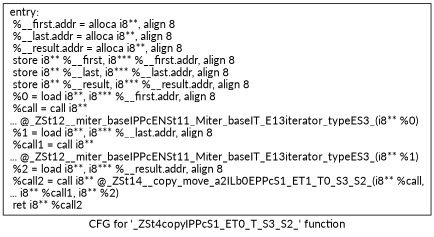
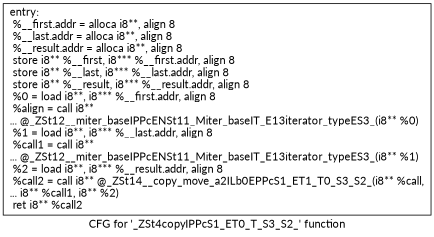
  digraph {
    label="CFG for '_ZSt4copyIPPcS1_ET0_T_S3_S2_' function"
    fontname=Lato
-   n1 [label="{entry:\l  %__first.addr = alloca i8**, align 8\l  %__last.addr = alloca i8**, align 8\l  %__result.addr = alloca i8**, align 8\l  store i8** %__first, i8*** %__first.addr, align 8\l  store i8** %__last, i8*** %__last.addr, align 8\l  store i8** %__result, i8*** %__result.addr, align 8\l  %0 = load i8**, i8*** %__first.addr, align 8\l  %call = call i8**\l... @_ZSt12__miter_baseIPPcENSt11_Miter_baseIT_E13iterator_typeES3_(i8** %0)\l  %1 = load i8**, i8*** %__last.addr, align 8\l  %call1 = call i8**\l... @_ZSt12__miter_baseIPPcENSt11_Miter_baseIT_E13iterator_typeES3_(i8** %1)\l  %2 = load i8**, i8*** %__result.addr, align 8\l  %call2 = call i8** @_ZSt14__copy_move_a2ILb0EPPcS1_ET1_T0_S3_S2_(i8** %call,\l... i8** %call1, i8** %2)\l  ret i8** %call2\l}" shape=record fontname=Lato]
+   n1 [label="{entry:\l  %__first.addr = alloca i8**, align 8\l  %__last.addr = alloca i8**, align 8\l  %__result.addr = alloca i8**, align 8\l  store i8** %__first, i8*** %__first.addr, align 8\l  store i8** %__last, i8*** %__last.addr, align 8\l  store i8** %__result, i8*** %__result.addr, align 8\l  %0 = load i8**, i8*** %__first.addr, align 8\l  %align = call i8**\l... @_ZSt12__miter_baseIPPcENSt11_Miter_baseIT_E13iterator_typeES3_(i8** %0)\l  %1 = load i8**, i8*** %__last.addr, align 8\l  %call1 = call i8**\l... @_ZSt12__miter_baseIPPcENSt11_Miter_baseIT_E13iterator_typeES3_(i8** %1)\l  %2 = load i8**, i8*** %__result.addr, align 8\l  %call2 = call i8** @_ZSt14__copy_move_a2ILb0EPPcS1_ET1_T0_S3_S2_(i8** %call,\l... i8** %call1, i8** %2)\l  ret i8** %call2\l}" shape=record fontname=Lato]
  }
